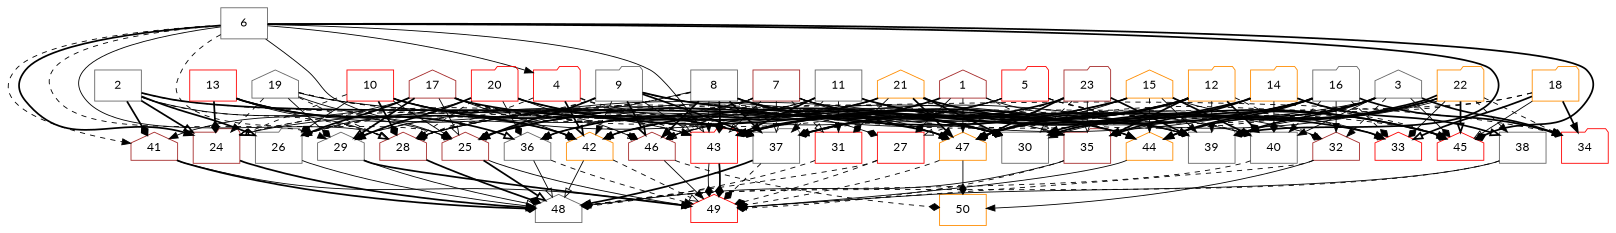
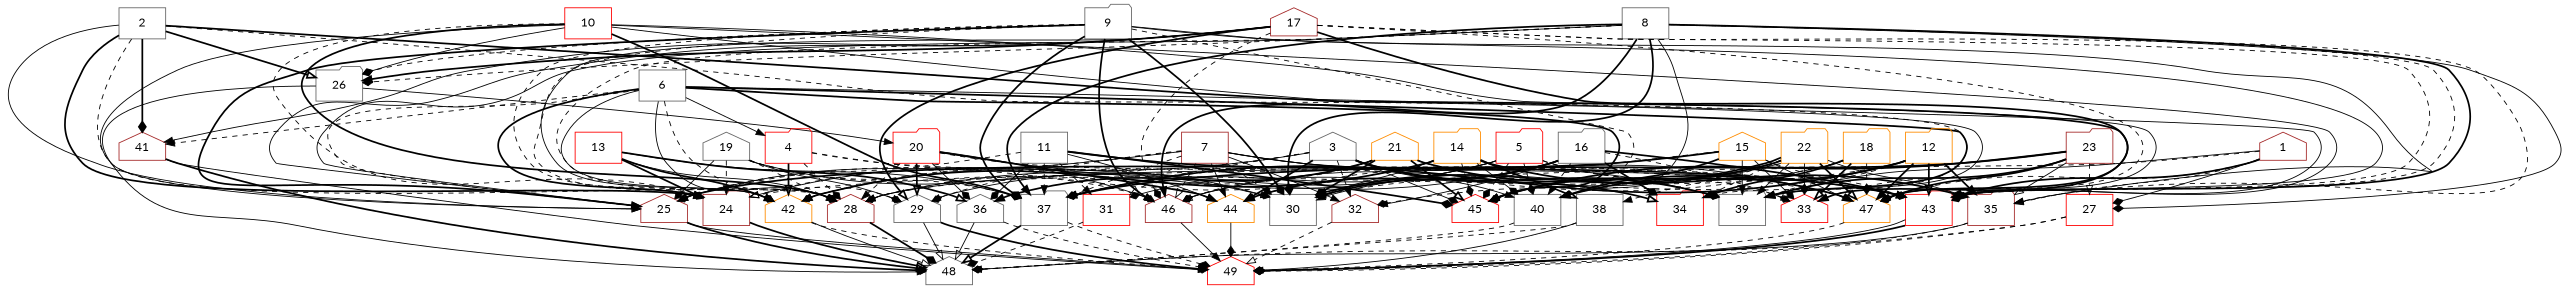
  digraph {
    fontname=Lato
    node [alpha=0.18 color=gray40 fontname=Lato shape=house]
    edge [arrowhead=diamond fontname=Lato style=dashed]
    1 [alpha=0.11 color=brown expect_size=45470720]
    24 [alpha=0.06 color=brown expect_size=23461888 shape=folder]
    27 [alpha=0.10 color=red expect_size=11152384 shape=box]
    35 [alpha=0.06 color=brown expect_size=18635776 shape=folder]
    39 [expect_size=7930880 shape=folder]
    43 [alpha=0.06 color=red expect_size=51650560 shape=folder]
    47 [alpha=0.03 color=darkorange expect_size=12392448]
    48 [alpha=0.17 expect_size=41791488]
    49 [alpha=0.04 color=red expect_size=41528320]
-   50 [alpha=0.02 color=darkorange expect_size=35916800 shape=box]
    2 [alpha=0.13 expect_size=30393344 shape=box]
    25 [alpha=0.02 color=brown expect_size=45000704]
    26 [expect_size=16753664 shape=folder]
    28 [alpha=0.07 color=brown expect_size=7122944]
    34 [alpha=0.15 color=red expect_size=51873792 shape=folder]
    41 [color=brown expect_size=28024832]
    3 [alpha=0.12 expect_size=12673024]
    32 [alpha=0.05 color=brown expect_size=22676480]
    37 [alpha=0.12 expect_size=17294336 shape=folder]
    40 [alpha=0.14 expect_size=44911616 shape=box]
    42 [alpha=0.06 color=darkorange expect_size=40684544]
    44 [alpha=0.15 color=darkorange expect_size=14096384]
    45 [alpha=0.00 color=red expect_size=50137088]
    4 [alpha=0.08 color=red expect_size=26684416 shape=folder]
    30 [alpha=0.13 expect_size=28680192 shape=box]
    5 [alpha=0.02 color=red expect_size=35692544 shape=folder]
    29 [alpha=0.16 expect_size=38454272]
    33 [alpha=0.04 color=red expect_size=44639232]
    6 [alpha=0.00 expect_size=6071296 shape=box]
    7 [alpha=0.11 color=brown expect_size=42186752 shape=box]
    31 [alpha=0.05 color=red expect_size=25740288 shape=box]
    46 [alpha=0.10 color=brown expect_size=16674816]
    8 [alpha=0.17 expect_size=17528832 shape=box]
    9 [alpha=0.08 expect_size=34033664 shape=folder]
    10 [alpha=0.10 color=red expect_size=24102912 shape=box]
    11 [alpha=0.16 expect_size=41468928 shape=box]
    36 [expect_size=22561792]
    12 [alpha=0.09 color=darkorange expect_size=21189632 shape=folder]
    13 [alpha=0.15 color=red expect_size=5601280 shape=box]
    14 [alpha=0.09 color=darkorange expect_size=32986112 shape=folder]
    38 [alpha=0.20 expect_size=39779328 shape=box]
    15 [alpha=0.08 color=darkorange expect_size=50888704]
    16 [expect_size=9553920 shape=folder]
    17 [color=brown expect_size=9743360]
    18 [alpha=0.13 color=darkorange expect_size=36271104 shape=folder]
    19 [alpha=0.16 expect_size=29556736]
    20 [alpha=0.19 color=red expect_size=48558080 shape=folder]
    21 [alpha=0.19 color=darkorange expect_size=24197120]
    22 [alpha=0.09 color=darkorange expect_size=13693952 shape=folder]
    23 [alpha=0.03 color=brown expect_size=36012032 shape=folder]
    1 -> 24 [arrowhead=onormal]
    1 -> 27 [style=solid]
    1 -> 35 [arrowhead=onormal]
    1 -> 39 [arrowhead=normal style=solid]
    1 -> 43 [arrowhead=normal style=bold]
    1 -> 47 [arrowhead=normal]
    24 -> 48 [arrowhead=onormal style=bold]
    27 -> 48 [arrowhead=onormal]
    27 -> 49
    35 -> 48 [arrowhead=onormal style=solid]
    35 -> 49
    43 -> 49 [style=solid]
    43 -> 49 [style=bold]
    47 -> 49
-   47 -> 50 [style=solid]
    2 -> 24 [arrowhead=onormal style=bold]
    2 -> 47 [style=bold]
    2 -> 25 [arrowhead=onormal style=solid]
    2 -> 26 [arrowhead=onormal style=bold]
    2 -> 28 [arrowhead=onormal]
    2 -> 34 [arrowhead=normal]
    2 -> 41 [style=bold]
    25 -> 48 [arrowhead=onormal style=bold]
    25 -> 49 [arrowhead=normal style=solid]
    26 -> 48 [arrowhead=normal style=solid]
    28 -> 48 [style=bold]
    41 -> 48 [style=bold]
    41 -> 49 [style=solid]
    3 -> 24 [arrowhead=onormal style=solid]
    3 -> 39 [style=bold]
    3 -> 34 [arrowhead=onormal style=bold]
    3 -> 32 [arrowhead=normal]
    3 -> 37
    3 -> 40 [arrowhead=normal style=solid]
    3 -> 42 [arrowhead=onormal]
    3 -> 44 [arrowhead=normal style=bold]
    3 -> 45 [style=solid]
    32 -> 49 [arrowhead=onormal]
-   32 -> 50 [arrowhead=normal style=solid]
    37 -> 48 [arrowhead=onormal style=bold]
    37 -> 49
    40 -> 48
    42 -> 48 [arrowhead=onormal style=solid]
    42 -> 49 [arrowhead=onormal]
    44 -> 49 [style=solid]
    4 -> 43 [arrowhead=normal]
    4 -> 28
    4 -> 42 [arrowhead=onormal style=bold]
    4 -> 30 [arrowhead=onormal]
    5 -> 43 [arrowhead=normal]
    5 -> 37 [arrowhead=onormal style=solid]
    5 -> 40
    5 -> 42 [style=solid]
    5 -> 45
    5 -> 29 [arrowhead=normal style=solid]
    5 -> 33 [arrowhead=onormal]
    29 -> 48 [arrowhead=onormal style=solid]
    29 -> 49 [arrowhead=normal style=bold]
    6 -> 24 [arrowhead=normal style=bold]
    6 -> 39 [arrowhead=onormal style=bold]
    6 -> 43 [arrowhead=onormal style=solid]
    6 -> 25 [arrowhead=normal]
    6 -> 28 [arrowhead=onormal style=solid]
    6 -> 41 [arrowhead=normal]
    6 -> 42 [style=solid]
    6 -> 45 [style=bold]
    6 -> 4 [arrowhead=normal style=solid]
    6 -> 29 [arrowhead=normal]
    7 -> 24 [arrowhead=onormal]
    7 -> 39 [style=solid]
    7 -> 43 [arrowhead=onormal style=solid]
    7 -> 47 [arrowhead=normal style=solid]
    7 -> 25 [style=solid]
    7 -> 32 [arrowhead=normal style=solid]
    7 -> 37 [arrowhead=onormal]
    7 -> 44 [arrowhead=normal style=solid]
    7 -> 30
    7 -> 29
    7 -> 31 [arrowhead=onormal]
    7 -> 46 [arrowhead=onormal]
    31 -> 48
    46 -> 49 [arrowhead=normal style=solid]
-   46 -> 50
    8 -> 27 [style=solid]
    8 -> 43 [arrowhead=normal]
    8 -> 43 [style=bold]
-   8 -> 25 [style=solid]
+   8 -> 25 [arrowhead=onormal style=solid]
    8 -> 26
    8 -> 28 [arrowhead=normal]
    8 -> 37 [arrowhead=normal style=bold]
    8 -> 40 [arrowhead=normal style=solid]
    8 -> 30 [style=bold]
    8 -> 46 [arrowhead=normal style=bold]
    9 -> 35 [arrowhead=onormal style=solid]
    9 -> 43 [arrowhead=onormal style=solid]
    9 -> 25 [arrowhead=onormal style=bold]
    9 -> 26
    9 -> 28
    9 -> 37 [style=bold]
    9 -> 42 [arrowhead=normal]
    9 -> 45 [arrowhead=normal]
    9 -> 30 [style=bold]
    9 -> 46 [arrowhead=onormal style=bold]
    10 -> 24 [arrowhead=onormal]
    10 -> 39 [arrowhead=normal style=solid]
    10 -> 43 [arrowhead=onormal style=solid]
    10 -> 47 [style=solid]
    10 -> 25 [arrowhead=normal style=solid]
    10 -> 26 [style=solid]
    10 -> 28 [style=bold]
    10 -> 37 [style=bold]
    11 -> 43 [style=bold]
    11 -> 25 [arrowhead=onormal]
    11 -> 37 [arrowhead=normal]
    11 -> 44 [arrowhead=onormal style=solid]
    11 -> 45 [style=bold]
    11 -> 31 [arrowhead=normal]
    11 -> 36 [style=solid]
    36 -> 48 [arrowhead=onormal style=solid]
    36 -> 49 [arrowhead=normal]
    12 -> 35 [arrowhead=normal style=bold]
    12 -> 39 [arrowhead=normal]
    12 -> 43 [arrowhead=onormal style=bold]
    12 -> 47 [arrowhead=normal style=bold]
    12 -> 28 [arrowhead=onormal]
    12 -> 32
    12 -> 37 [arrowhead=normal style=bold]
-   12 -> 40 [style=bold]
+   12 -> 40 [arrowhead=onormal style=bold]
    13 -> 24 [style=bold]
    13 -> 28 [arrowhead=onormal style=solid]
    13 -> 37 [style=solid]
    13 -> 42 [arrowhead=onormal style=bold]
    13 -> 36 [arrowhead=onormal style=bold]
    14 -> 35 [arrowhead=onormal style=bold]
    14 -> 25 [arrowhead=onormal]
    14 -> 40 [style=solid]
    14 -> 42 [arrowhead=onormal style=bold]
    14 -> 45
    14 -> 30 [style=solid]
    14 -> 38 [arrowhead=onormal style=bold]
    38 -> 48
    38 -> 49 [arrowhead=normal style=solid]
    15 -> 39 [arrowhead=normal style=solid]
    15 -> 43
    15 -> 47 [arrowhead=onormal style=solid]
    15 -> 25 [arrowhead=onormal style=bold]
    15 -> 28 [arrowhead=normal style=solid]
    15 -> 40 [arrowhead=onormal style=bold]
    15 -> 44 [arrowhead=normal]
    15 -> 33 [style=solid]
    16 -> 43 [arrowhead=normal style=bold]
    16 -> 28 [arrowhead=onormal style=solid]
    16 -> 34 [style=bold]
    16 -> 32 [arrowhead=normal style=solid]
    16 -> 40 [arrowhead=normal]
    16 -> 44 [arrowhead=onormal style=bold]
    16 -> 30 [arrowhead=onormal style=bold]
    16 -> 33
    16 -> 46 [style=solid]
    17 -> 35 [arrowhead=normal]
    17 -> 43 [arrowhead=onormal]
    17 -> 47 [arrowhead=normal]
    17 -> 25 [arrowhead=onormal style=solid]
    17 -> 26 [arrowhead=normal style=bold]
    17 -> 41 [arrowhead=normal style=solid]
    17 -> 42 [style=solid]
    17 -> 29 [arrowhead=onormal style=bold]
    17 -> 33 [arrowhead=onormal style=bold]
    17 -> 46
    18 -> 47
    18 -> 34 [arrowhead=normal style=bold]
    18 -> 37
    18 -> 45 [arrowhead=onormal style=solid]
    18 -> 33 [arrowhead=onormal style=bold]
    19 -> 24 [arrowhead=normal]
    19 -> 25 [style=solid]
    19 -> 28 [arrowhead=onormal]
    19 -> 37
    19 -> 30 [arrowhead=onormal style=solid]
    19 -> 29 [style=solid]
    19 -> 46
    20 -> 47 [arrowhead=normal]
-   20 -> 26 [arrowhead=normal style=solid]
+   26 -> 20 [arrowhead=normal style=solid]
    20 -> 28 [arrowhead=normal]
    20 -> 44 [arrowhead=normal style=bold]
    20 -> 30 [style=solid]
    20 -> 29 [arrowhead=onormal style=bold]
    20 -> 46 [arrowhead=onormal style=solid]
    20 -> 36 [style=solid]
    21 -> 39
    21 -> 47 [arrowhead=normal style=bold]
    21 -> 28
    21 -> 45 [arrowhead=onormal style=bold]
    21 -> 30 [style=bold]
    21 -> 31 [style=solid]
    21 -> 46 [arrowhead=onormal]
    21 -> 36 [arrowhead=normal style=bold]
    22 -> 35 [style=solid]
    22 -> 39 [arrowhead=normal style=solid]
    22 -> 47 [arrowhead=onormal style=bold]
    22 -> 34 [arrowhead=onormal]
    22 -> 45 [arrowhead=onormal style=bold]
    22 -> 30 [arrowhead=normal style=bold]
    22 -> 30 [arrowhead=normal style=solid]
    22 -> 33 [style=solid]
    22 -> 46 [style=solid]
    22 -> 38 [arrowhead=normal]
    23 -> 27 [arrowhead=onormal]
    23 -> 35 [arrowhead=onormal style=solid]
    23 -> 39 [arrowhead=onormal style=bold]
    23 -> 47 [style=bold]
    23 -> 37 [style=bold]
+   23 -> 45 [arrowhead=onormal style=bold]
    23 -> 30 [arrowhead=onormal]
+   23 -> 33 [arrowhead=normal]
  }
